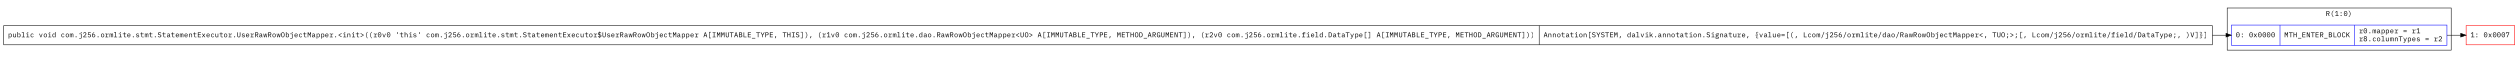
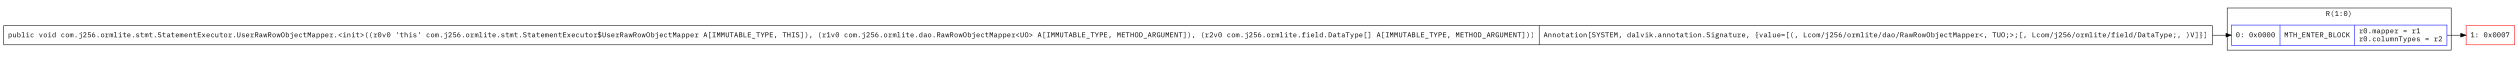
  digraph {
    rankdir=LR
    fontname="IBM Plex Mono"
    node [shape=record fontname="IBM Plex Mono"]
    edge [fontname="IBM Plex Mono"]
-   n1 [color=blue label="{0\:\ 0x0000|MTH_ENTER_BLOCK\l|r0.mapper = r1\lr8.columnTypes = r2\l}"]
+   n1 [color=blue label="{0\:\ 0x0000|MTH_ENTER_BLOCK\l|r0.mapper = r1\lr0.columnTypes = r2\l}"]
    n2 [color=red label="{1\:\ 0x0007}"]
    n3 [label="{public void com.j256.ormlite.stmt.StatementExecutor.UserRawRowObjectMapper.\<init\>((r0v0 'this' com.j256.ormlite.stmt.StatementExecutor$UserRawRowObjectMapper A[IMMUTABLE_TYPE, THIS]), (r1v0 com.j256.ormlite.dao.RawRowObjectMapper\<UO\> A[IMMUTABLE_TYPE, METHOD_ARGUMENT]), (r2v0 com.j256.ormlite.field.DataType[] A[IMMUTABLE_TYPE, METHOD_ARGUMENT]))  | Annotation[SYSTEM, dalvik.annotation.Signature, \{value=[(, Lcom\/j256\/ormlite\/dao\/RawRowObjectMapper\<, TUO;\>;[, Lcom\/j256\/ormlite\/field\/DataType;, )V]\}]\l}"]
    subgraph cluster_1 {
      label="R(1:0)"
      n1
    }
    n1 -> n2
    n3 -> n1
  }
